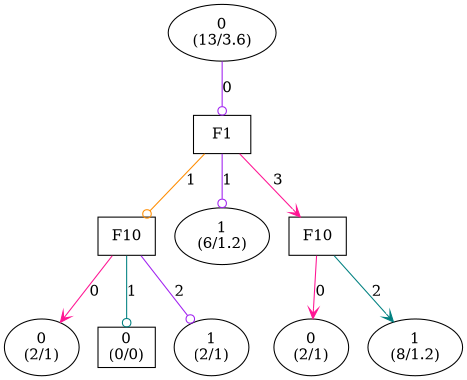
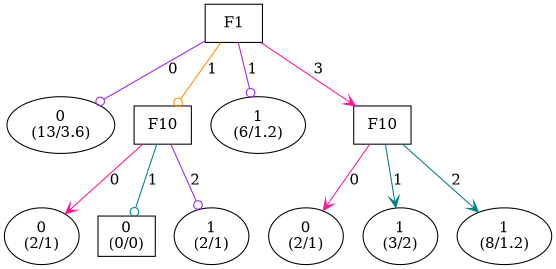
  digraph {
    fontname="DejaVu Serif"
    node [fontname="DejaVu Serif" shape=ellipse]
    edge [arrowhead=odot color=purple fontname="DejaVu Serif"]
    n1 [label="F1\n" shape=box]
    n2 [label="0\n(13/3.6)"]
    n3 [label="F10\n" shape=box]
    n4 [label="1\n(6/1.2)"]
    n5 [label="F10\n" shape=box]
    n6 [label="0\n(2/1)"]
    n7 [label="0\n(0/0)" shape=box]
    n8 [label="1\n(2/1)"]
    n9 [label="0\n(2/1)"]
+   n10 [label="1\n(3/2)"]
    n11 [label="1\n(8/1.2)"]
-   n2 -> n1 [label=0]
+   n1 -> n2 [label=0]
    n1 -> n3 [color=darkorange label=1]
    n1 -> n4 [label=1]
    n1 -> n5 [arrowhead=vee color=deeppink label=3]
    n3 -> n6 [arrowhead=vee color=deeppink label=0]
    n3 -> n7 [color=teal label=1]
    n3 -> n8 [label=2]
    n5 -> n9 [arrowhead=vee color=deeppink label=0]
+   n5 -> n10 [arrowhead=vee color=teal label=1]
    n5 -> n11 [arrowhead=vee color=teal label=2]
  }
